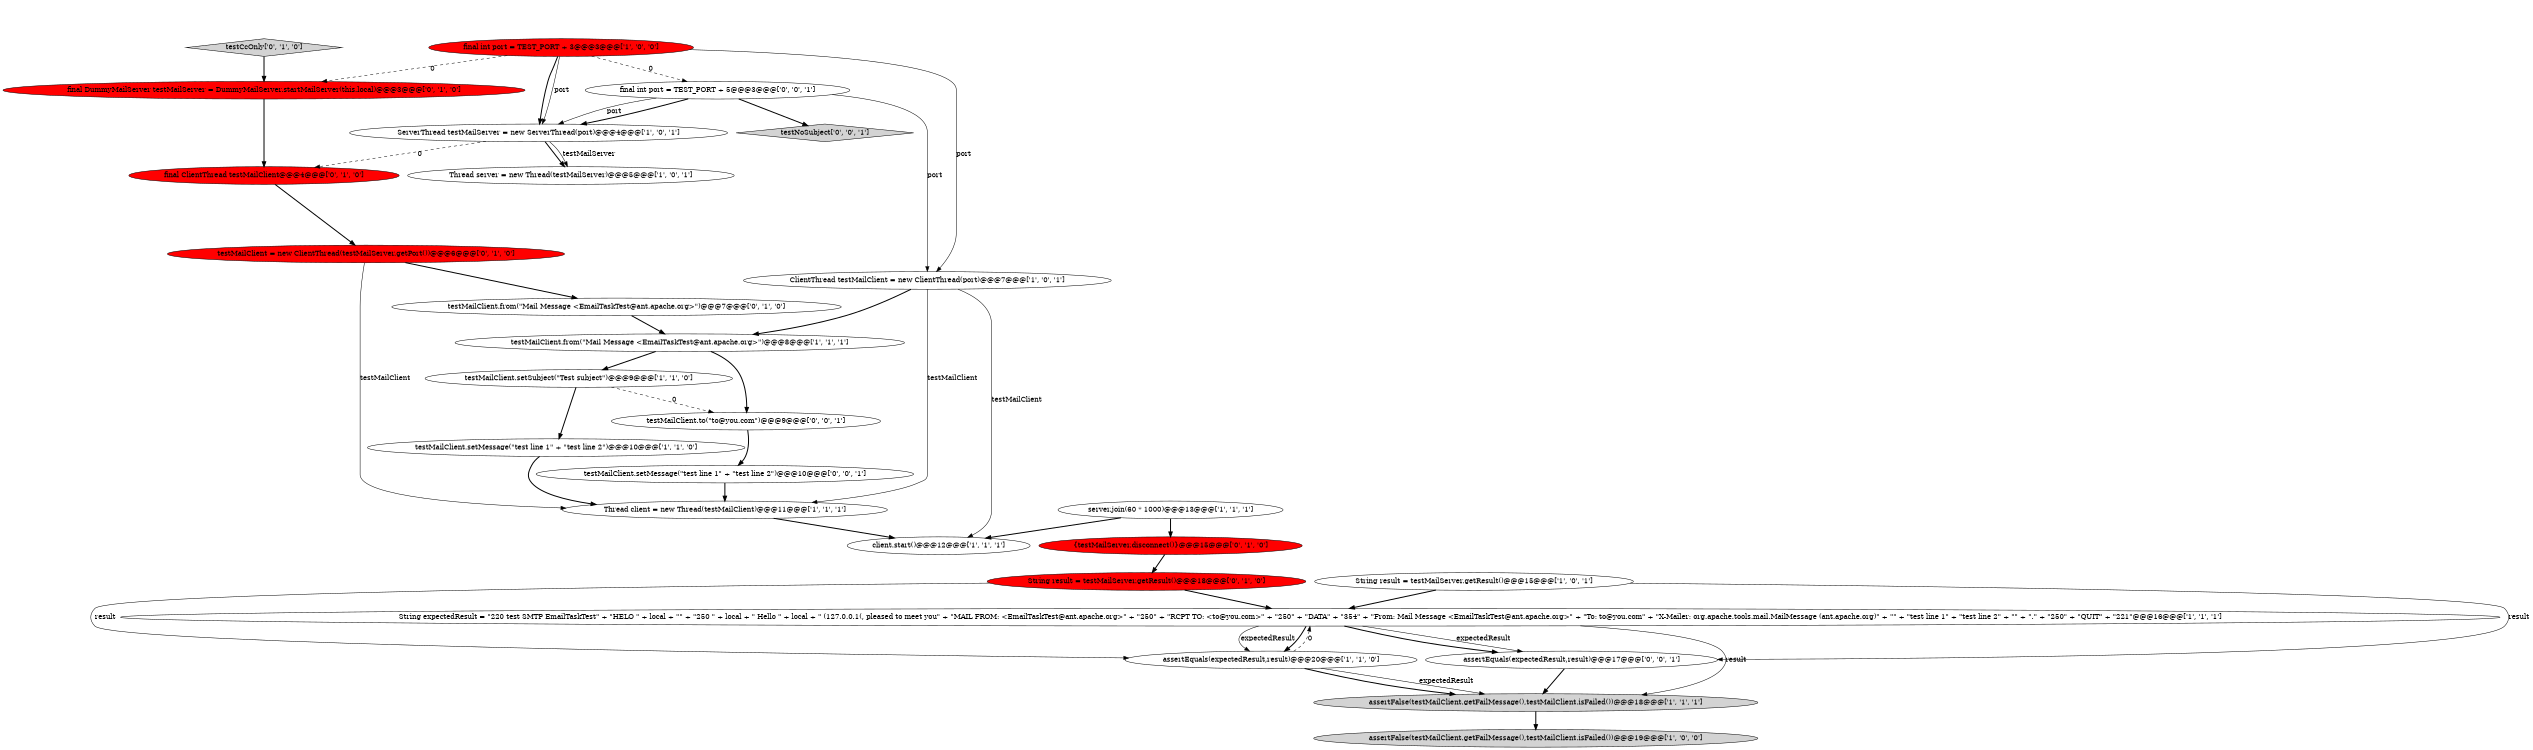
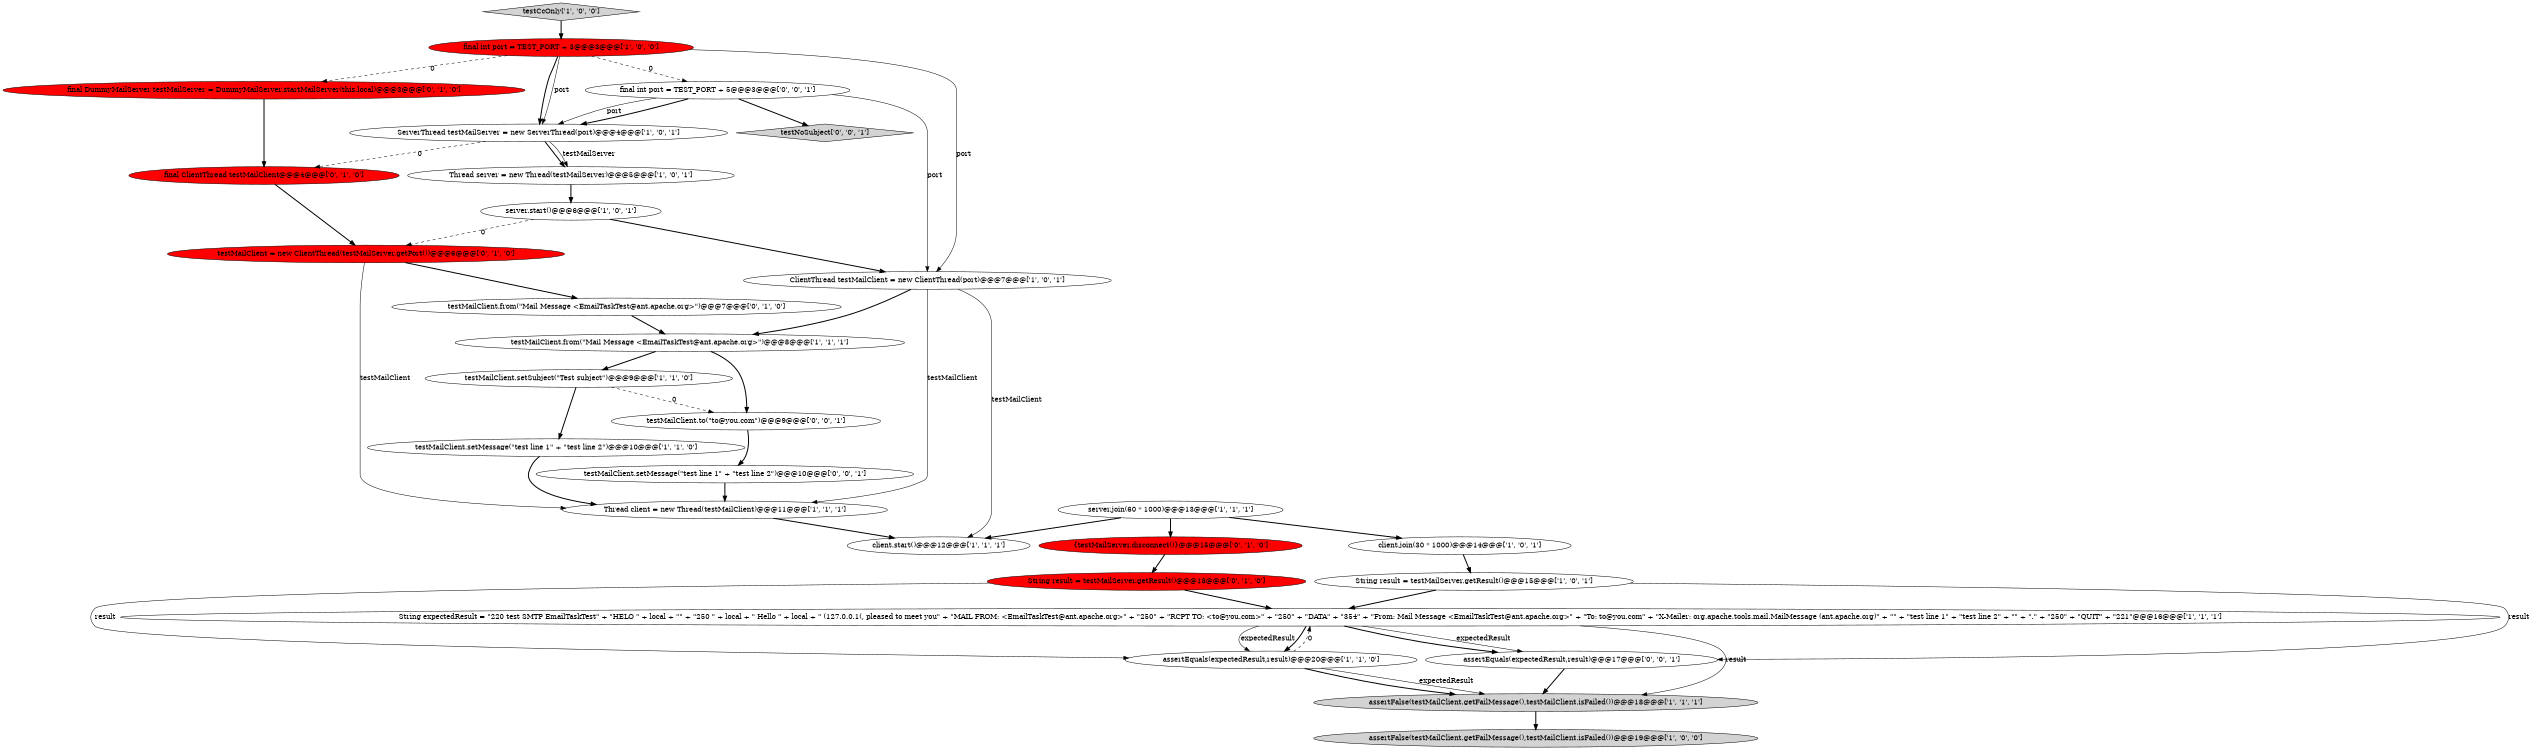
  digraph {
    node [fillcolor=white shape=ellipse style=filled]
    edge [style=bold]
    n1 [fillcolor=red label="final int port = TEST_PORT + 3@@@3@@@['1', '0', '0']"]
    n2 [label="final int port = TEST_PORT + 5@@@3@@@['0', '0', '1']"]
    n3 [label="ClientThread testMailClient = new ClientThread(port)@@@7@@@['1', '0', '1']"]
    n4 [label="ServerThread testMailServer = new ServerThread(port)@@@4@@@['1', '0', '1']"]
    n5 [fillcolor=red label="final DummyMailServer testMailServer = DummyMailServer.startMailServer(this.local)@@@3@@@['0', '1', '0']"]
    n6 [fillcolor=lightgray label="testNoSubject['0', '0', '1']" shape=diamond]
    n7 [label="Thread client = new Thread(testMailClient)@@@11@@@['1', '1', '1']"]
    n8 [label="client.start()@@@12@@@['1', '1', '1']"]
    n9 [label="testMailClient.from(\"Mail Message <EmailTaskTest@ant.apache.org>\")@@@8@@@['1', '1', '1']"]
    n10 [fillcolor=red label="final ClientThread testMailClient@@@4@@@['0', '1', '0']"]
    n11 [label="Thread server = new Thread(testMailServer)@@@5@@@['1', '0', '1']"]
    n12 [fillcolor=lightgray label="assertFalse(testMailClient.getFailMessage(),testMailClient.isFailed())@@@18@@@['1', '1', '1']"]
    n13 [fillcolor=lightgray label="assertFalse(testMailClient.getFailMessage(),testMailClient.isFailed())@@@19@@@['1', '0', '0']"]
    n14 [fillcolor=red label="String result = testMailServer.getResult()@@@18@@@['0', '1', '0']"]
    n15 [label="String expectedResult = \"220 test SMTP EmailTaskTest\" + \"HELO \" + local + \"\" + \"250 \" + local + \" Hello \" + local + \" (127.0.0.1(, pleased to meet you\" + \"MAIL FROM: <EmailTaskTest@ant.apache.org>\" + \"250\" + \"RCPT TO: <to@you.com>\" + \"250\" + \"DATA\" + \"354\" + \"From: Mail Message <EmailTaskTest@ant.apache.org>\" + \"To: to@you.com\" + \"X-Mailer: org.apache.tools.mail.MailMessage (ant.apache.org)\" + \"\" + \"test line 1\" + \"test line 2\" + \"\" + \".\" + \"250\" + \"QUIT\" + \"221\"@@@16@@@['1', '1', '1']"]
    n16 [label="assertEquals(expectedResult,result)@@@20@@@['1', '1', '0']"]
    n17 [label="assertEquals(expectedResult,result)@@@17@@@['0', '0', '1']"]
    n18 [label="testMailClient.setMessage(\"test line 1\" + \"test line 2\")@@@10@@@['1', '1', '0']"]
    n19 [label="server.join(60 * 1000)@@@13@@@['1', '1', '1']"]
+   n20 [label="client.join(30 * 1000)@@@14@@@['1', '0', '1']"]
    n21 [fillcolor=red label="{testMailServer.disconnect()}@@@15@@@['0', '1', '0']"]
    n22 [label="testMailClient.setSubject(\"Test subject\")@@@9@@@['1', '1', '0']"]
    n23 [label="testMailClient.to(\"to@you.com\")@@@9@@@['0', '0', '1']"]
    n24 [label="testMailClient.setMessage(\"test line 1\" + \"test line 2\")@@@10@@@['0', '0', '1']"]
    n25 [label="testMailClient.from(\"Mail Message <EmailTaskTest@ant.apache.org>\")@@@7@@@['0', '1', '0']"]
-   n26 [fillcolor=lightgray label="testCcOnly['0', '1', '0']" shape=diamond]
    n27 [label="String result = testMailServer.getResult()@@@15@@@['1', '0', '1']"]
    n28 [fillcolor=red label="testMailClient = new ClientThread(testMailServer.getPort())@@@6@@@['0', '1', '0']"]
+   n29 [label="server.start()@@@6@@@['1', '0', '1']"]
+   n30 [fillcolor=lightgray label="testCcOnly['1', '0', '0']" shape=diamond]
    n1 -> n2 [label=0 style=dashed]
    n1 -> n3 [label=port style=solid]
    n1 -> n4 [label=port style=solid]
    n1 -> n4
    n1 -> n5 [label=0 style=dashed]
    n2 -> n3 [label=port style=solid]
    n2 -> n4
    n2 -> n4 [label=port style=solid]
    n2 -> n6
    n3 -> n7 [label=testMailClient style=solid]
    n3 -> n8 [label=testMailClient style=solid]
    n3 -> n9
    n4 -> n10 [label=0 style=dashed]
    n4 -> n11 [label=testMailServer style=solid]
    n4 -> n11
    n5 -> n10
    n7 -> n8
    n9 -> n22
    n9 -> n23
    n10 -> n28
+   n11 -> n29
    n12 -> n13
    n14 -> n15
    n14 -> n16 [label=result style=solid]
    n15 -> n12 [label=result style=solid]
    n15 -> n16 [label=expectedResult style=solid]
    n15 -> n16
    n15 -> n17 [label=expectedResult style=solid]
    n15 -> n17
    n16 -> n12 [label=expectedResult style=solid]
    n16 -> n12
    n16 -> n15 [label=0 style=dashed]
    n17 -> n12
    n18 -> n7
    n19 -> n8
+   n19 -> n20
    n19 -> n21
+   n20 -> n27
    n21 -> n14
    n22 -> n18
    n22 -> n23 [label=0 style=dashed]
    n23 -> n24
    n24 -> n7
    n25 -> n9
-   n26 -> n5
    n27 -> n15
    n27 -> n17 [label=result style=solid]
    n28 -> n7 [label=testMailClient style=solid]
    n28 -> n25
+   n29 -> n3
+   n29 -> n28 [label=0 style=dashed]
+   n30 -> n1
  }
